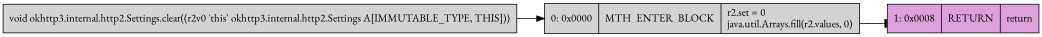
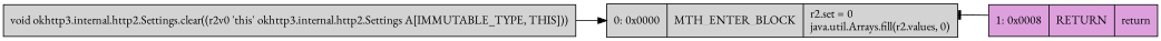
  digraph {
    rankdir=LR
    fontname="EB Garamond"
    node [shape=record style=filled fillcolor=lightgrey fontname="EB Garamond"]
    edge [fontname="EB Garamond"]
    n1 [label="{0\:\ 0x0000|MTH_ENTER_BLOCK\l|r2.set = 0\ljava.util.Arrays.fill(r2.values, 0)\l}"]
    n2 [label="{1\:\ 0x0008|RETURN\l|return\l}" fillcolor=plum]
    n3 [label="{void okhttp3.internal.http2.Settings.clear((r2v0 'this' okhttp3.internal.http2.Settings A[IMMUTABLE_TYPE, THIS])) }"]
-   n1 -> n2 [arrowhead=tee]
+   n2 -> n1 [arrowhead=tee]
    n3 -> n1 [arrowhead=normal]
  }
